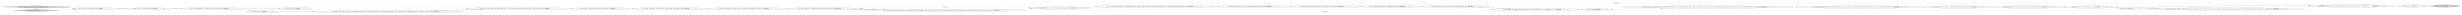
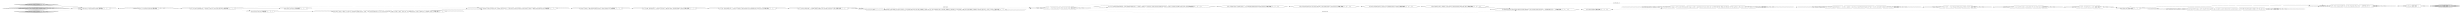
  digraph {
    fontname="Liberation Mono"
    rankdir=LR
    node [fillcolor=white fontname="Liberation Mono" shape=ellipse style=filled]
    edge [fontname="Liberation Mono" style=dotted]
+   n1 [fillcolor=lightgray label="testHighWatermarkNotExceeded['0', '1', '0']" shape=diamond]
    n2 [label="internalCluster().startMasterOnlyNode()@@@3@@@['1', '1', '1']"]
    n3 [label="internalCluster().startDataOnlyNode()@@@4@@@['1', '1', '1']" shape=diamond]
    n4 [label="assertAcked(client().admin().cluster().prepareUpdateSettings().setTransientSettings(Settings.builder().put(EnableAllocationDecider.CLUSTER_ROUTING_REBALANCE_ENABLE_SETTING.getKey(),Rebalance.NONE.toString()).build()).get())@@@22@@@['0', '0', '1']"]
    n5 [label="final RestoreSnapshotResponse restoreSnapshotResponse = client().admin().cluster().prepareRestoreSnapshot(\"repo\",\"snap\").setWaitForCompletion(true).get()@@@23@@@['0', '0', '1']"]
    n6 [label="final RestoreInfo restoreInfo = restoreSnapshotResponse.getRestoreInfo()@@@24@@@['0', '0', '1']"]
    n7 [label="final long minShardSize = createReasonableSizedShards(indexName)@@@14@@@['1', '1', '1']"]
    n8 [label="fileSystemProvider.getTestFileStore(dataNode0Path).setTotalSpace(minShardSize + WATERMARK_BYTES + 1L)@@@29@@@['1', '1', '1']"]
    n9 [label="final CreateSnapshotResponse createSnapshotResponse = client().admin().cluster().prepareCreateSnapshot(\"repo\",\"snap\").setWaitForCompletion(true).get()@@@15@@@['0', '0', '1']"]
    n10 [label="fileSystemProvider.getTestFileStore(dataNode0Path).setTotalSpace(minShardSize + WATERMARK_BYTES - 1L)@@@20@@@['1', '1', '1']"]
    n11 [label="refreshDiskUsage()@@@30@@@['1', '1', '1']"]
    n12 [label="final SnapshotInfo snapshotInfo = createSnapshotResponse.getSnapshotInfo()@@@16@@@['0', '0', '1']"]
    n13 [label="refreshDiskUsage()@@@21@@@['1', '1', '1']"]
    n14 [label="assertBusy(null)@@@27@@@['1', '1', '1']"]
    n15 [label="assertAcked(client().admin().cluster().prepareUpdateSettings().setTransientSettings(Settings.builder().putNull(EnableAllocationDecider.CLUSTER_ROUTING_REBALANCE_ENABLE_SETTING.getKey()).build()).get())@@@28@@@['0', '0', '1']"]
    n16 [label="assertAcked(client().admin().cluster().preparePutRepository(\"repo\").setType(FsRepository.TYPE).setSettings(Settings.builder().put(\"location\",randomRepoPath()).put(\"compress\",randomBoolean())))@@@7@@@['0', '0', '1']"]
    n17 [label="final InternalClusterInfoService clusterInfoService = (InternalClusterInfoService)internalCluster().getMasterNodeInstance()@@@8@@@['1', '1', '1']"]
    n18 [label="internalCluster().getMasterNodeInstance().addListener(null)@@@9@@@['1', '1', '1']"]
    n19 [label="assertThat(snapshotInfo.successfulShards(),is(snapshotInfo.totalShards()))@@@17@@@['0', '0', '1']"]
    n20 [label="assertThat(snapshotInfo.state(),is(SnapshotState.SUCCESS))@@@18@@@['0', '0', '1']"]
    n21 [label="assertThat(restoreInfo.successfulShards(),is(snapshotInfo.totalShards()))@@@25@@@['0', '0', '1']"]
    n22 [label="assertThat(restoreInfo.failedShards(),is(0))@@@26@@@['0', '0', '1']"]
    n23 [fillcolor=lightgray label="assertBusy(null)@@@31@@@['1', '1', '1']"]
    n24 [label="final String dataNodeName = internalCluster().startDataOnlyNode()@@@5@@@['1', '1', '1']"]
    n25 [label="final String indexName = randomAlphaOfLength(10).toLowerCase(Locale.ROOT)@@@12@@@['1', '1', '1']"]
    n26 [label="createIndex(indexName,Settings.builder().put(IndexMetadata.SETTING_NUMBER_OF_REPLICAS,0).put(IndexMetadata.SETTING_NUMBER_OF_SHARDS,6).put(INDEX_STORE_STATS_REFRESH_INTERVAL_SETTING.getKey(),\"0ms\").build())@@@13@@@['1', '1', '1']"]
    n27 [label="assertAcked(client().admin().indices().prepareDelete(indexName).get())@@@19@@@['0', '0', '1']"]
    n28 [label="ensureStableCluster(3)@@@6@@@['0', '1', '0']"]
    n29 [label="ensureStableCluster(3)@@@6@@@['0', '0', '1']"]
    n30 [fillcolor=lightgray label="testRestoreSnapshotAllocationDoesNotExceedWatermark['0', '0', '1']" shape=diamond]
    n31 [label="final String dataNode0Id = internalCluster().getInstance(,dataNodeName).nodeId()@@@10@@@['1', '1', '1']"]
    n32 [label="final Path dataNode0Path = internalCluster().getInstance(,dataNodeName).dataFiles()(0(@@@11@@@['1', '1', '1']"]
    n33 [fillcolor=lightgray label="testHighWatermarkNotExceeded['1', '0', '0']" shape=diamond]
+   n1 -> n2 [style=solid]
    n2 -> n3
    n3 -> n24 [style=solid]
    n4 -> n5
    n5 -> n6 [style=solid]
    n6 -> n21
    n7 -> n8 [label=minShardSize]
    n7 -> n9
    n7 -> n10
    n7 -> n10 [label=minShardSize]
    n8 -> n11
    n9 -> n12 [style=solid]
    n10 -> n13 [style=solid]
    n11 -> n23
    n12 -> n19
    n13 -> n4
    n14 -> n8 [style=solid]
    n14 -> n13
    n14 -> n15 [style=solid]
    n15 -> n8
    n16 -> n17 [style=solid]
    n17 -> n18
    n18 -> n31
    n19 -> n20
    n20 -> n27
    n21 -> n22 [style=solid]
    n22 -> n14 [style=solid]
    n24 -> n17
    n24 -> n28 [style=solid]
    n24 -> n29
    n25 -> n7 [label=indexName]
    n25 -> n26 [label=indexName style=solid]
    n25 -> n26 [style=solid]
    n26 -> n7
    n27 -> n10 [style=solid]
    n28 -> n17
    n29 -> n16 [style=solid]
    n30 -> n2 [style=solid]
    n31 -> n32 [style=solid]
    n32 -> n25 [style=solid]
    n33 -> n2
  }
